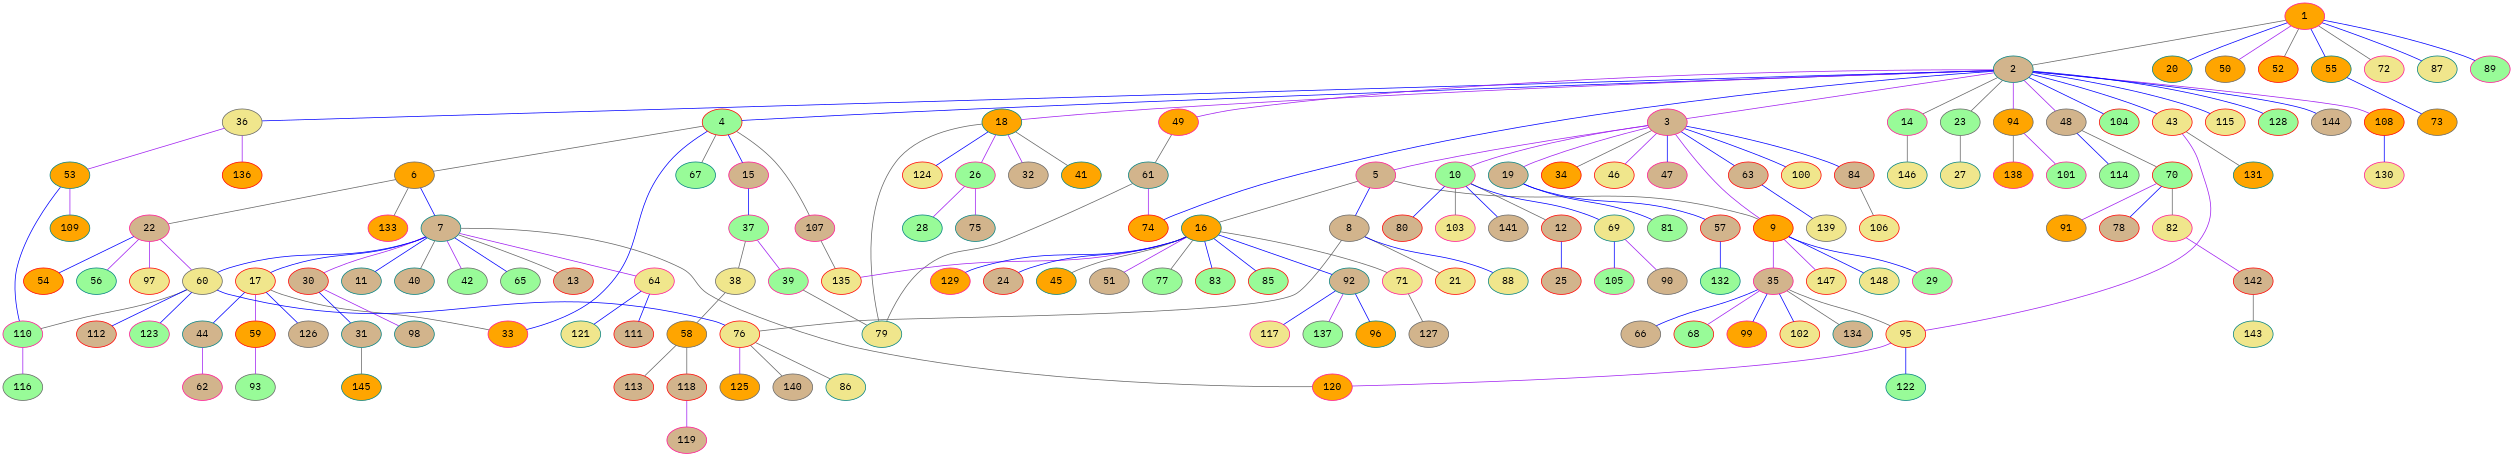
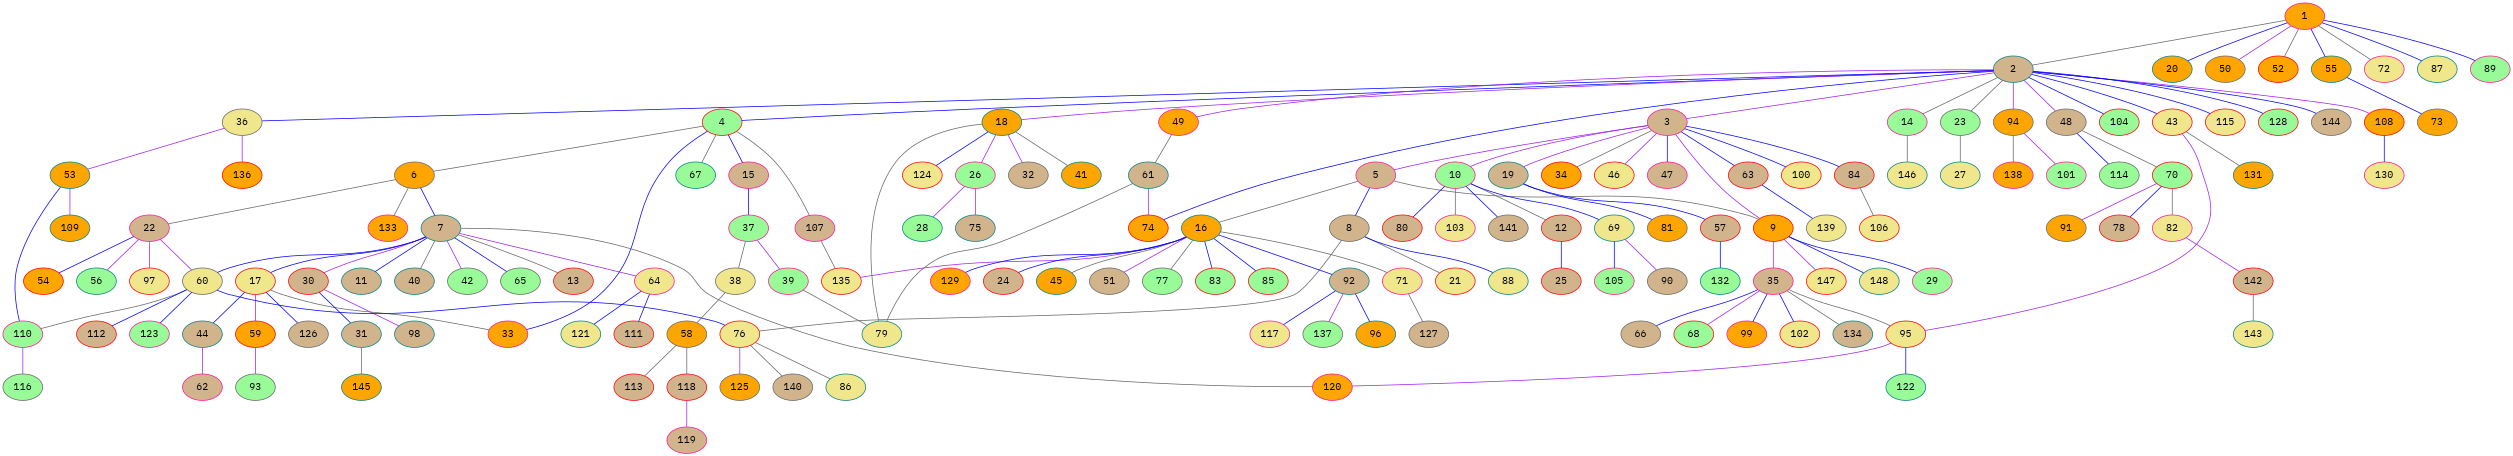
  graph {
    fontname="IBM Plex Mono"
    node [color=red fillcolor=tan fontname="IBM Plex Mono" style=filled]
    edge [color=blue fontname="IBM Plex Mono"]
    1 [color=deeppink fillcolor=orange]
    2 [color=teal]
    20 [color=teal fillcolor=orange]
    50 [color=gray40 fillcolor=orange]
    52 [fillcolor=orange]
    55 [color=teal fillcolor=orange]
    72 [color=deeppink fillcolor=khaki]
    87 [color=teal fillcolor=khaki]
    89 [color=deeppink fillcolor=palegreen]
    3 [color=deeppink]
    4 [fillcolor=palegreen]
    14 [color=deeppink fillcolor=palegreen]
    18 [color=teal fillcolor=orange]
    23 [color=gray40 fillcolor=palegreen]
    36 [color=gray40 fillcolor=khaki]
    43 [fillcolor=khaki]
    48 [color=gray40]
    49 [color=deeppink fillcolor=orange]
    74 [fillcolor=orange]
    94 [color=gray40 fillcolor=orange]
    104 [fillcolor=palegreen]
    108 [fillcolor=orange]
    115 [fillcolor=khaki]
    128 [fillcolor=palegreen]
    144 [color=gray40]
    73 [color=gray40 fillcolor=orange]
    5 [color=deeppink]
    9 [fillcolor=orange]
    10 [color=deeppink fillcolor=palegreen]
    19 [color=teal]
    34 [fillcolor=orange]
    46 [fillcolor=khaki]
    47 [color=deeppink]
    63
    84
    100 [fillcolor=khaki]
    6 [color=gray40 fillcolor=orange]
    15 [color=deeppink]
    33 [color=deeppink fillcolor=orange]
    67 [color=teal fillcolor=palegreen]
    107 [color=deeppink]
    146 [color=teal fillcolor=khaki]
    26 [color=deeppink fillcolor=palegreen]
    32 [color=gray40]
    41 [color=teal fillcolor=orange]
    79 [color=teal fillcolor=khaki]
    124 [fillcolor=khaki]
    27 [color=teal fillcolor=khaki]
    53 [color=teal fillcolor=orange]
    136 [fillcolor=orange]
    95 [fillcolor=khaki]
    131 [color=teal fillcolor=orange]
    70 [fillcolor=palegreen]
    114 [color=gray40 fillcolor=palegreen]
    61 [color=teal]
    101 [color=deeppink fillcolor=palegreen]
    138 [color=deeppink fillcolor=orange]
    130 [color=deeppink fillcolor=khaki]
    8 [color=gray40]
    16 [color=teal fillcolor=orange]
    29 [color=deeppink fillcolor=palegreen]
    35 [color=deeppink]
    147 [fillcolor=khaki]
    148 [color=teal fillcolor=khaki]
    12
    69 [color=teal fillcolor=khaki]
    80
    103 [color=deeppink fillcolor=khaki]
    141 [color=gray40]
    57
-   81 [color=gray40 fillcolor=palegreen]
+   81 [color=gray40 fillcolor=orange]
    139 [color=gray40 fillcolor=khaki]
    106 [fillcolor=khaki]
    7 [color=teal]
    22 [color=deeppink]
    133 [color=deeppink fillcolor=orange]
    37 [color=deeppink fillcolor=palegreen]
    135 [fillcolor=khaki]
    21 [fillcolor=khaki]
    76 [fillcolor=khaki]
    88 [color=teal fillcolor=khaki]
    24
    45 [color=teal fillcolor=orange]
    51 [color=gray40]
    71 [color=deeppink fillcolor=khaki]
    77 [color=gray40 fillcolor=palegreen]
    83 [fillcolor=palegreen]
    85 [fillcolor=palegreen]
    92 [color=teal]
    129 [color=deeppink fillcolor=orange]
    11 [color=teal]
    13
    17 [fillcolor=khaki]
    30
    40 [color=teal]
    42 [color=gray40 fillcolor=palegreen]
    60 [color=gray40 fillcolor=khaki]
    64 [color=deeppink fillcolor=khaki]
    65 [color=gray40 fillcolor=palegreen]
    120 [color=deeppink fillcolor=orange]
    54 [fillcolor=orange]
    56 [color=teal fillcolor=palegreen]
    97 [fillcolor=khaki]
    44 [color=teal]
    59 [fillcolor=orange]
    126 [color=gray40]
    31 [color=teal]
    98 [color=teal]
    110 [color=deeppink fillcolor=palegreen]
    112
    123 [color=deeppink fillcolor=palegreen]
    111
    121 [color=teal fillcolor=khaki]
    86 [color=teal fillcolor=khaki]
    125 [color=gray40 fillcolor=orange]
    140 [color=gray40]
    66 [color=gray40]
    68 [fillcolor=palegreen]
    99 [color=deeppink fillcolor=orange]
    102 [fillcolor=khaki]
    134 [color=teal]
    25
    90 [color=gray40]
    105 [color=deeppink fillcolor=palegreen]
    38 [color=gray40 fillcolor=khaki]
    39 [color=deeppink fillcolor=palegreen]
    127 [color=gray40]
    96 [color=teal fillcolor=orange]
    117 [color=deeppink fillcolor=khaki]
    137 [color=gray40 fillcolor=palegreen]
    62 [color=deeppink]
    93 [color=gray40 fillcolor=palegreen]
    28 [color=teal fillcolor=palegreen]
    75 [color=teal]
    132 [color=teal fillcolor=palegreen]
    145 [color=teal fillcolor=orange]
    122 [color=teal fillcolor=palegreen]
    109 [color=teal fillcolor=orange]
    58 [color=gray40 fillcolor=orange]
    113
    118
    78
    82 [color=deeppink fillcolor=khaki]
    91 [color=gray40 fillcolor=orange]
    116 [color=gray40 fillcolor=palegreen]
    119 [color=deeppink]
    142
    143 [color=teal fillcolor=khaki]
    1 -- 2 [color=gray40]
    1 -- 20
    1 -- 50 [color=purple]
    1 -- 52 [color=gray40]
    1 -- 55
    1 -- 72 [color=gray40]
    1 -- 87
    1 -- 89
    2 -- 3 [color=purple]
    2 -- 4
    2 -- 14 [color=gray40]
    2 -- 18 [color=purple]
    2 -- 23 [color=gray40]
    2 -- 36
    2 -- 43
    2 -- 48 [color=purple]
    2 -- 49 [color=purple]
    2 -- 74
    2 -- 94 [color=purple]
    2 -- 104
    2 -- 108 [color=purple]
    2 -- 115
    2 -- 128
    2 -- 144
    55 -- 73
    3 -- 5 [color=purple]
    3 -- 9 [color=purple]
    3 -- 10 [color=purple]
    3 -- 19 [color=purple]
    3 -- 34 [color=gray40]
    3 -- 46 [color=purple]
    3 -- 47
    3 -- 63
    3 -- 84
    3 -- 100
    4 -- 6 [color=gray40]
    4 -- 15
    4 -- 33
    4 -- 67 [color=gray40]
    4 -- 107 [color=gray40]
    14 -- 146 [color=gray40]
    18 -- 26 [color=purple]
    18 -- 32 [color=purple]
    18 -- 41 [color=gray40]
    18 -- 79 [color=gray40]
    18 -- 124
    23 -- 27 [color=gray40]
    36 -- 53 [color=purple]
    36 -- 136 [color=purple]
    43 -- 95 [color=purple]
    43 -- 131 [color=gray40]
    48 -- 70 [color=gray40]
    48 -- 114
    49 -- 61 [color=gray40]
    94 -- 101 [color=purple]
    94 -- 138 [color=gray40]
    108 -- 130
    5 -- 9 [color=gray40]
    5 -- 8
    5 -- 16 [color=gray40]
    9 -- 29
    9 -- 35 [color=purple]
    9 -- 147 [color=purple]
    9 -- 148
    10 -- 12 [color=gray40]
    10 -- 69
    10 -- 80
    10 -- 103 [color=gray40]
    10 -- 141
    19 -- 57
    19 -- 81
    63 -- 139
    84 -- 106 [color=gray40]
    6 -- 7
    6 -- 22 [color=gray40]
    6 -- 133 [color=gray40]
    15 -- 37
    107 -- 135 [color=gray40]
    26 -- 28 [color=purple]
    26 -- 75 [color=purple]
    53 -- 110
    53 -- 109 [color=purple]
    95 -- 120 [color=purple]
    95 -- 122
    70 -- 78
    70 -- 82 [color=gray40]
    70 -- 91 [color=purple]
    61 -- 74 [color=purple]
    61 -- 79 [color=gray40]
    8 -- 21 [color=gray40]
    8 -- 76 [color=gray40]
    8 -- 88
    16 -- 135 [color=purple]
    16 -- 24
    16 -- 45 [color=gray40]
    16 -- 51 [color=purple]
    16 -- 71 [color=gray40]
    16 -- 77 [color=gray40]
    16 -- 83
    16 -- 85
    16 -- 92
    16 -- 129
    35 -- 95 [color=gray40]
    35 -- 66
    35 -- 68 [color=purple]
    35 -- 99
    35 -- 102
    35 -- 134 [color=gray40]
    12 -- 25
    69 -- 90 [color=purple]
    69 -- 105
    57 -- 132
    7 -- 11
    7 -- 13 [color=gray40]
    7 -- 17
    7 -- 30 [color=purple]
    7 -- 40 [color=gray40]
    7 -- 42 [color=purple]
    7 -- 60
    7 -- 64 [color=purple]
    7 -- 65
    7 -- 120 [color=gray40]
    22 -- 60 [color=purple]
    22 -- 54
    22 -- 56 [color=purple]
    22 -- 97 [color=purple]
    37 -- 38 [color=gray40]
    37 -- 39 [color=purple]
    76 -- 86 [color=gray40]
    76 -- 125 [color=purple]
    76 -- 140 [color=gray40]
    71 -- 127 [color=gray40]
    92 -- 96
    92 -- 117
    92 -- 137 [color=purple]
    17 -- 33 [color=gray40]
    17 -- 44
    17 -- 59 [color=purple]
    17 -- 126
    30 -- 31
    30 -- 98 [color=purple]
    60 -- 76
    60 -- 110 [color=gray40]
    60 -- 112
    60 -- 123
    64 -- 111
    64 -- 121
    44 -- 62 [color=purple]
    59 -- 93 [color=purple]
    31 -- 145 [color=gray40]
    110 -- 116 [color=purple]
    38 -- 58 [color=gray40]
    39 -- 79 [color=gray40]
    58 -- 113 [color=gray40]
    58 -- 118 [color=gray40]
    118 -- 119 [color=purple]
    82 -- 142 [color=purple]
    142 -- 143 [color=gray40]
  }
